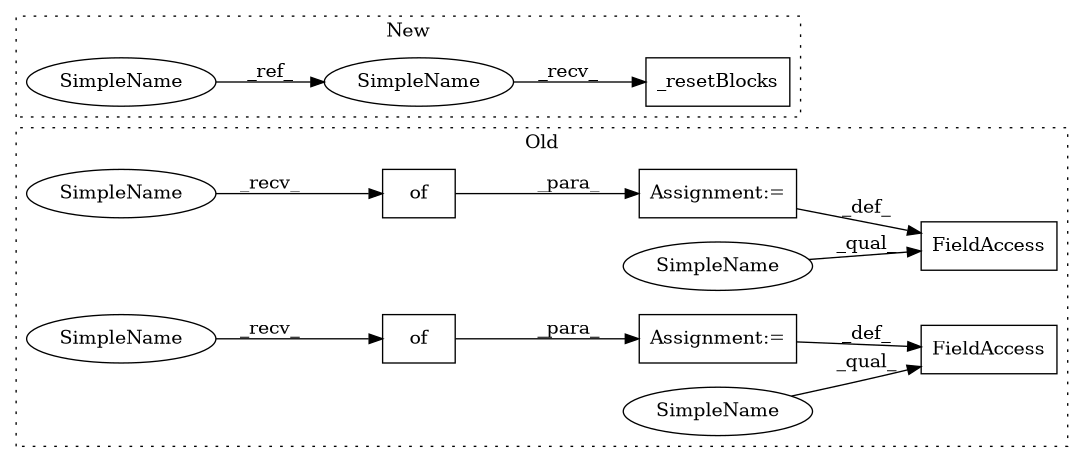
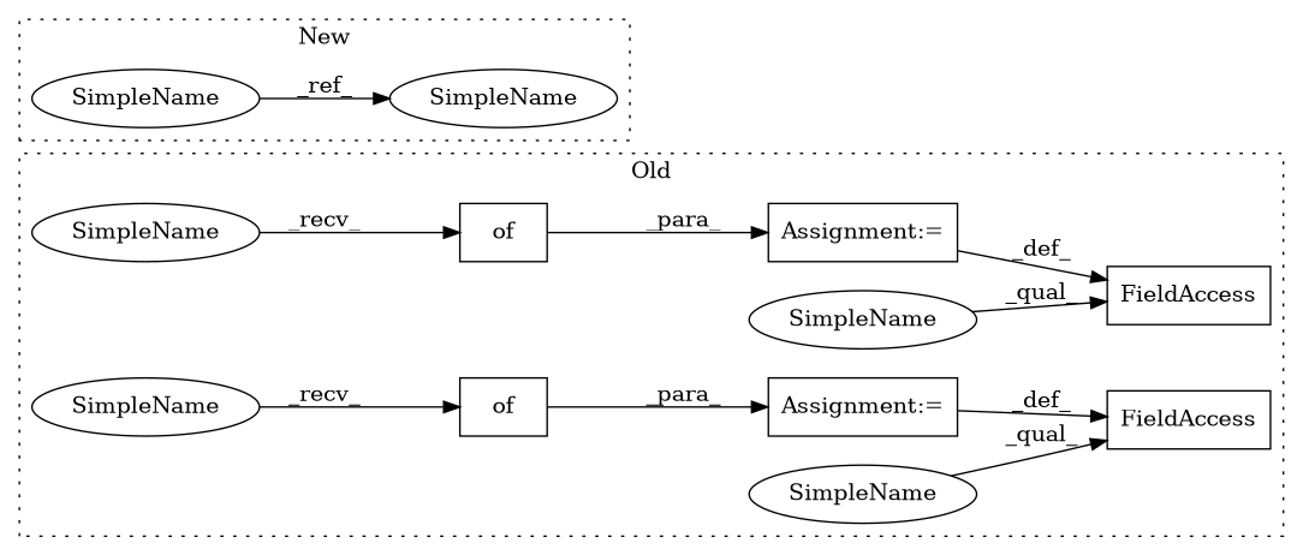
  digraph {
    rankdir=LR
    node [a=42 l=4 s=3310 shape=box]
    n1 [a=32 label=of s=3331]
    n2 [a=22 l=16 label=FieldAccess]
    n3 [a=22 l=17 label=FieldAccess s=3345]
    n4 [a=32 label=of s=3367]
    n5 [a=7 l=1 label="Assignment:=" s=3326]
    n6 [a=7 l=1 label="Assignment:=" s=3362]
    n7 [l=3 label=SimpleName s=3363 shape=ellipse]
    n8 [l=3 label=SimpleName s=3327 shape=ellipse]
    n9 [label=SimpleName shape=ellipse]
    n10 [label=SimpleName s=3345 shape=ellipse]
-   n11 [a=32 l=14 label=_resetBlocks s=3283]
    n12 [label=SimpleName s=2824 shape=ellipse]
    n13 [label=SimpleName s=3278 shape=ellipse]
    subgraph cluster_1 {
      label=Old
      style=dotted
      n1
      n2
      n3
      n4
      n5
      n6
      n7
      n8
      n9
      n10
    }
    subgraph cluster_2 {
      label=New
      style=dotted
-     n11
      n12
      n13
    }
    n1 -> n5 [label=_para_]
    n4 -> n6 [label=_para_]
    n5 -> n2 [label=_def_]
    n6 -> n3 [label=_def_]
    n7 -> n4 [label=_recv_]
    n8 -> n1 [label=_recv_]
    n9 -> n2 [label=_qual_]
    n10 -> n3 [label=_qual_]
    n12 -> n13 [label=_ref_]
-   n13 -> n11 [label=_recv_]
  }
